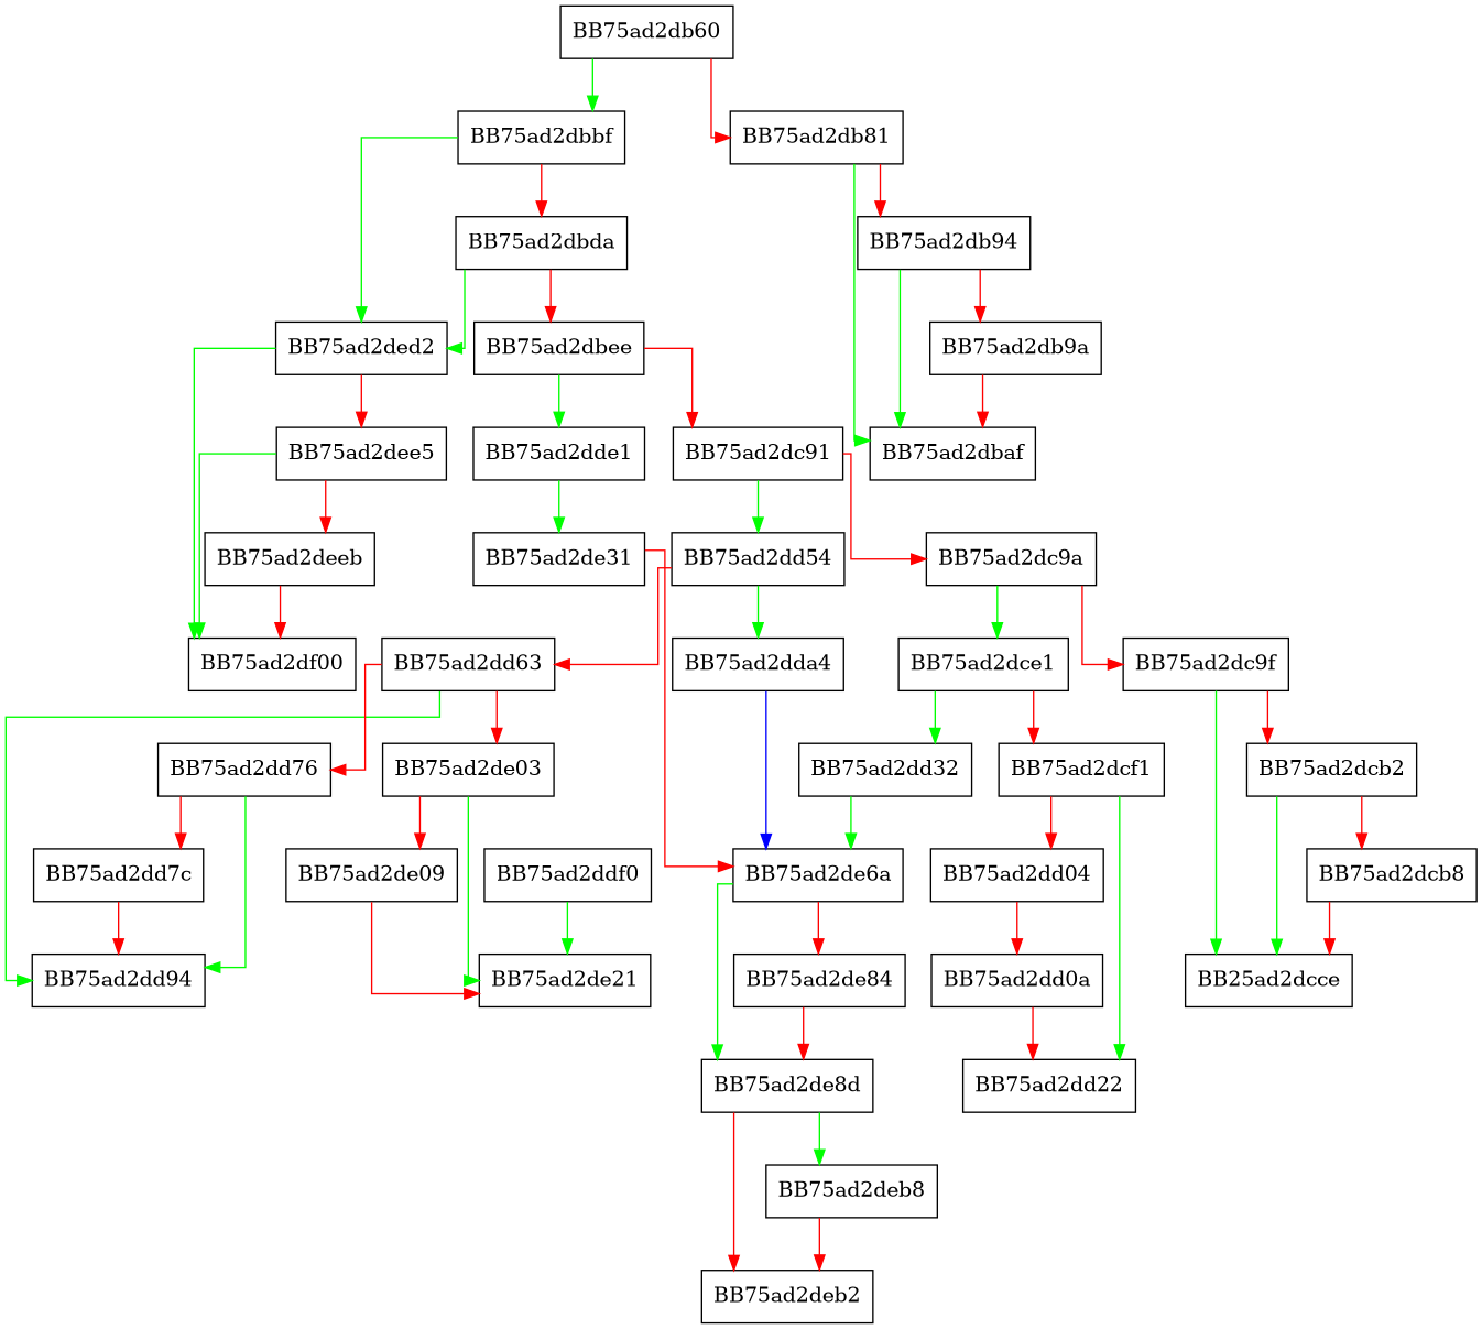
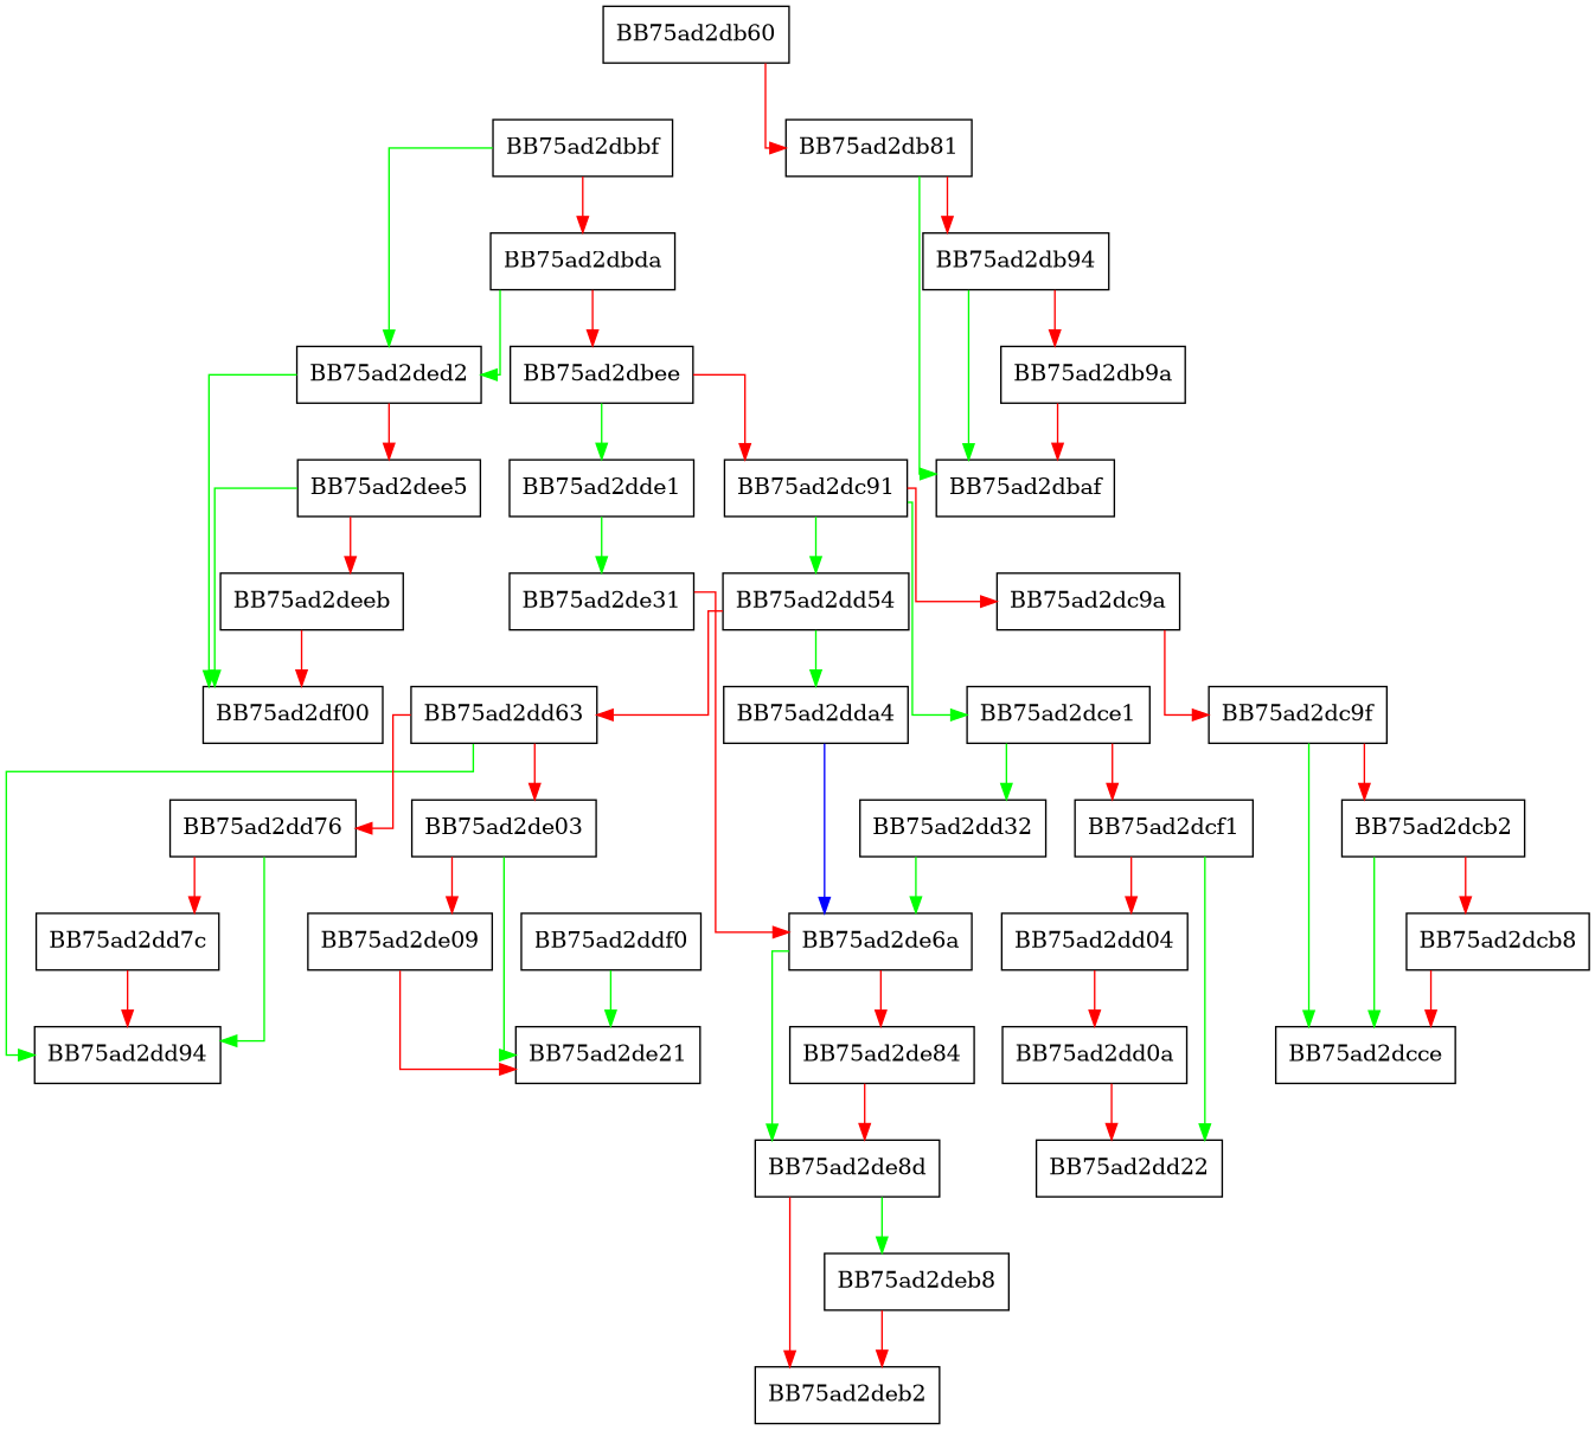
  digraph {
    splines=ortho
    node [shape=box]
    edge [color=red]
    BB75ad2db60
    BB75ad2dbbf
    BB75ad2db81
    BB75ad2ded2
    BB75ad2dbda
    BB75ad2dbaf
    BB75ad2db94
    BB75ad2df00
    BB75ad2dee5
    BB75ad2dbee
    BB75ad2db9a
    BB75ad2deeb
    BB75ad2dde1
    BB75ad2dc91
    BB75ad2de31
    BB75ad2dd54
    BB75ad2dc9a
    BB75ad2de6a
    BB75ad2ddf0
    BB75ad2de21
    BB75ad2dda4
    BB75ad2dd63
    BB75ad2dce1
    BB75ad2dc9f
    BB75ad2dd94
    BB75ad2dd76
    BB75ad2de03
    BB75ad2dd32
    BB75ad2dcf1
-   BB75ad2dcce [label=BB25ad2dcce]
+   BB75ad2dcce
    BB75ad2dcb2
    BB75ad2dd22
    BB75ad2dd04
    BB75ad2dcb8
    BB75ad2de8d
    BB75ad2de84
    BB75ad2dd0a
    BB75ad2deb8
    BB75ad2deb2
    BB75ad2dd7c
    BB75ad2de09
-   BB75ad2db60 -> BB75ad2dbbf [color=green]
    BB75ad2db60 -> BB75ad2db81
    BB75ad2dbbf -> BB75ad2ded2 [color=green]
    BB75ad2dbbf -> BB75ad2dbda
    BB75ad2db81 -> BB75ad2dbaf [color=green]
    BB75ad2db81 -> BB75ad2db94
    BB75ad2ded2 -> BB75ad2df00 [color=green]
    BB75ad2ded2 -> BB75ad2dee5
    BB75ad2dbda -> BB75ad2ded2 [color=green]
    BB75ad2dbda -> BB75ad2dbee
    BB75ad2db94 -> BB75ad2dbaf [color=green]
    BB75ad2db94 -> BB75ad2db9a
    BB75ad2dee5 -> BB75ad2df00 [color=green]
    BB75ad2dee5 -> BB75ad2deeb
    BB75ad2dbee -> BB75ad2dde1 [color=green]
    BB75ad2dbee -> BB75ad2dc91
    BB75ad2db9a -> BB75ad2dbaf
    BB75ad2deeb -> BB75ad2df00
    BB75ad2dde1 -> BB75ad2de31 [color=green]
    BB75ad2dc91 -> BB75ad2dd54 [color=green]
    BB75ad2dc91 -> BB75ad2dc9a
    BB75ad2de31 -> BB75ad2de6a
    BB75ad2dd54 -> BB75ad2dda4 [color=green]
    BB75ad2dd54 -> BB75ad2dd63
-   BB75ad2dc9a -> BB75ad2dce1 [color=green]
+   BB75ad2dc91 -> BB75ad2dce1 [color=green]
    BB75ad2dc9a -> BB75ad2dc9f
    BB75ad2de6a -> BB75ad2de8d [color=green]
    BB75ad2de6a -> BB75ad2de84
    BB75ad2ddf0 -> BB75ad2de21 [color=green]
    BB75ad2dda4 -> BB75ad2de6a [color=blue]
    BB75ad2dd63 -> BB75ad2dd94 [color=green]
    BB75ad2dd63 -> BB75ad2dd76
    BB75ad2dd63 -> BB75ad2de03
    BB75ad2dce1 -> BB75ad2dd32 [color=green]
    BB75ad2dce1 -> BB75ad2dcf1
    BB75ad2dc9f -> BB75ad2dcce [color=green]
    BB75ad2dc9f -> BB75ad2dcb2
    BB75ad2dd76 -> BB75ad2dd94 [color=green]
    BB75ad2dd76 -> BB75ad2dd7c
    BB75ad2de03 -> BB75ad2de21 [color=green]
    BB75ad2de03 -> BB75ad2de09
    BB75ad2dd32 -> BB75ad2de6a [color=green]
    BB75ad2dcf1 -> BB75ad2dd22 [color=green]
    BB75ad2dcf1 -> BB75ad2dd04
    BB75ad2dcb2 -> BB75ad2dcce [color=green]
    BB75ad2dcb2 -> BB75ad2dcb8
    BB75ad2dd04 -> BB75ad2dd0a
    BB75ad2dcb8 -> BB75ad2dcce
    BB75ad2de8d -> BB75ad2deb8 [color=green]
    BB75ad2de8d -> BB75ad2deb2
    BB75ad2de84 -> BB75ad2de8d
    BB75ad2dd0a -> BB75ad2dd22
    BB75ad2deb8 -> BB75ad2deb2
    BB75ad2dd7c -> BB75ad2dd94
    BB75ad2de09 -> BB75ad2de21
  }
